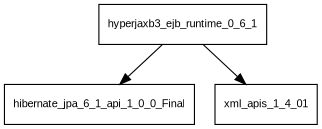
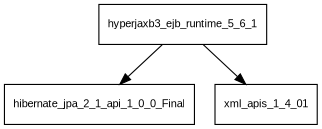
  digraph {
    fontname="Liberation Sans"
    node [fontname="Liberation Sans" fontsize=10.0 shape=box]
    edge [fontname="Liberation Sans"]
-   hyperjaxb3_ejb_runtime_0_6_1
-   hibernate_jpa_2_1_api_1_0_0_Final [label=hibernate_jpa_6_1_api_1_0_0_Final]
+   hyperjaxb3_ejb_runtime_0_6_1 [label=hyperjaxb3_ejb_runtime_5_6_1]
+   hibernate_jpa_2_1_api_1_0_0_Final
    xml_apis_1_4_01
    hyperjaxb3_ejb_runtime_0_6_1 -> hibernate_jpa_2_1_api_1_0_0_Final
    hyperjaxb3_ejb_runtime_0_6_1 -> xml_apis_1_4_01
  }
